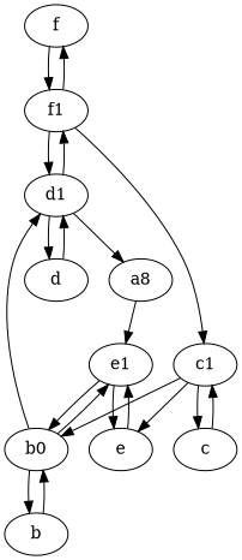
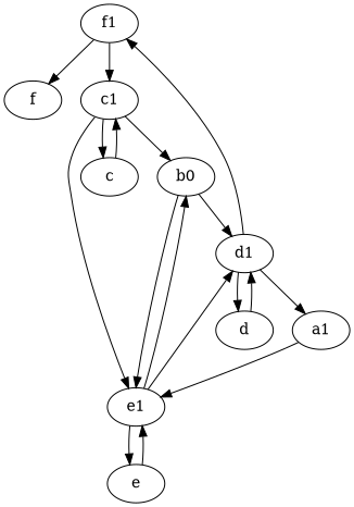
  digraph {
    f
    f1
    c1
    d1
    n5 [label=b0]
-   b
    e1
    c
    d
-   a1 [label=a8]
+   a1
    e
-   f -> f1
    f1 -> f
    f1 -> c1
-   f1 -> d1
+   e1 -> d1
    c1 -> n5
-   c1 -> e
+   c1 -> e1
    c1 -> c
    d1 -> f1
    d1 -> d
    d1 -> a1
    n5 -> d1
-   n5 -> b
    n5 -> e1
-   b -> n5
    e1 -> n5
    e1 -> e
    c -> c1
    d -> d1
    a1 -> e1
    e -> e1
  }
